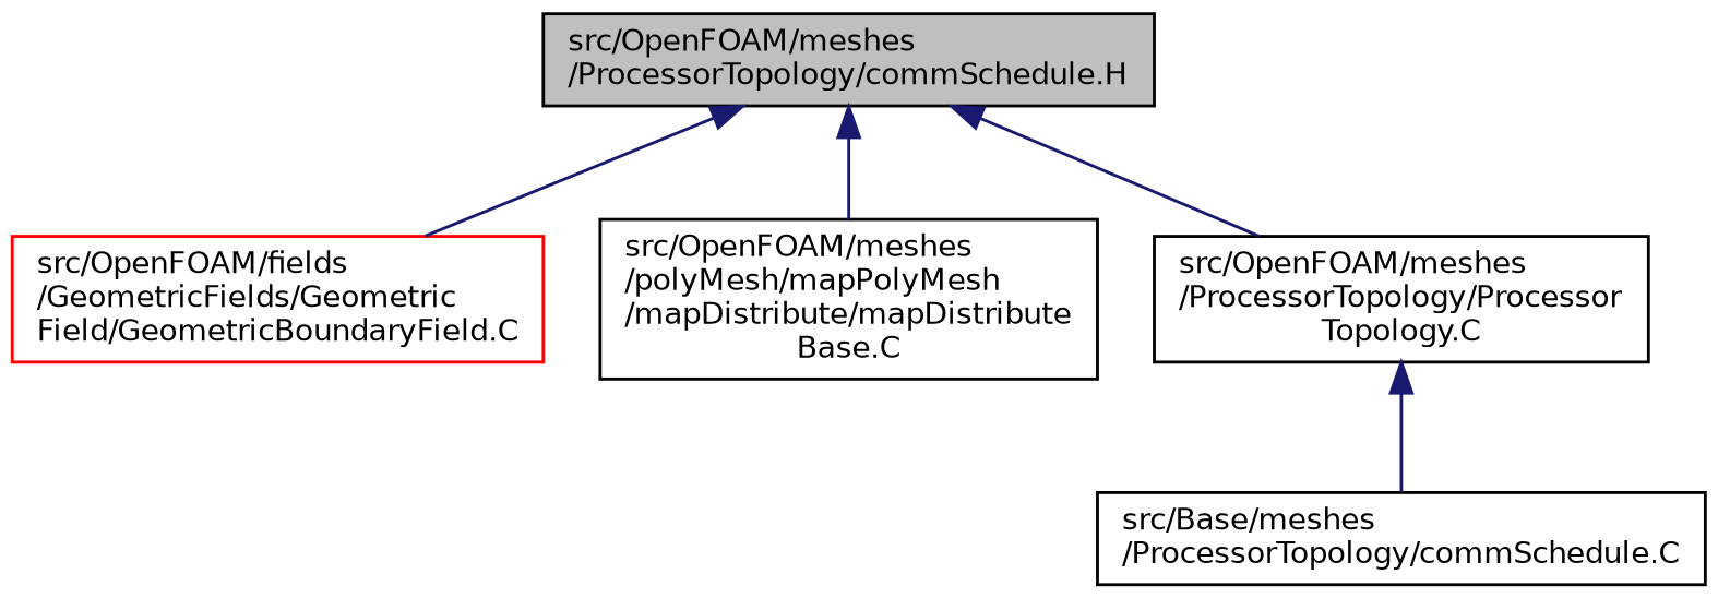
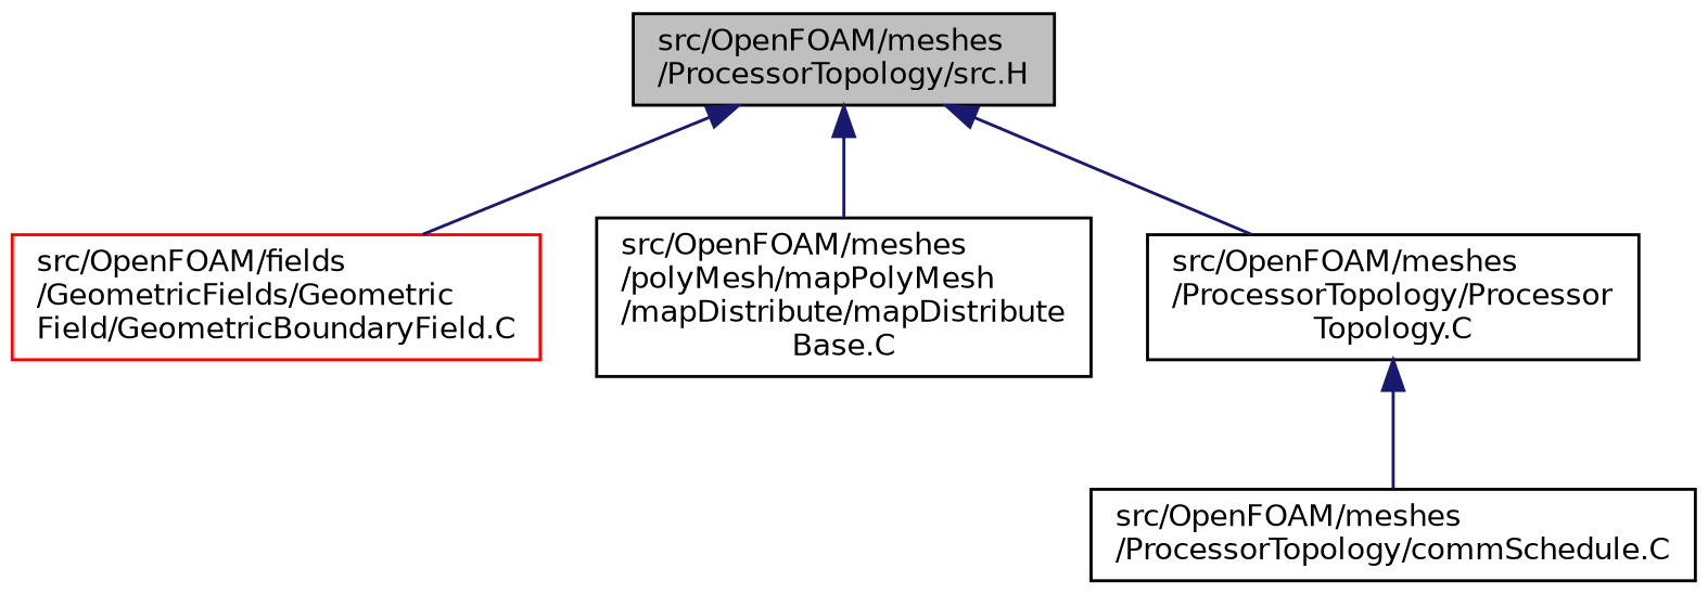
  digraph {
    node [color=black fontname=Helvetica fontsize=10 shape=record]
    edge [color=midnightblue dir=back fontname=Helvetica fontsize=10 labelfontname=Helvetica labelfontsize=10 style=solid]
-   n1 [fillcolor=grey75 fontcolor=black height=0.2 label="src/OpenFOAM/meshes\l/ProcessorTopology/commSchedule.H" style=filled width=0.4]
+   n1 [fillcolor=grey75 fontcolor=black height=0.2 label="src/OpenFOAM/meshes\l/ProcessorTopology/src.H" style=filled width=0.4]
    n2 [color=red height=0.2 label="src/OpenFOAM/fields\l/GeometricFields/Geometric\lField/GeometricBoundaryField.C" width=0.4]
    n3 [height=0.2 label="src/OpenFOAM/meshes\l/polyMesh/mapPolyMesh\l/mapDistribute/mapDistribute\lBase.C" width=0.4]
    n4 [height=0.2 label="src/OpenFOAM/meshes\l/ProcessorTopology/Processor\lTopology.C" width=0.4]
-   n5 [height=0.2 label="src/Base/meshes\l/ProcessorTopology/commSchedule.C" width=0.4]
+   n5 [height=0.2 label="src/OpenFOAM/meshes\l/ProcessorTopology/commSchedule.C" width=0.4]
    n1 -> n2
    n1 -> n3
    n1 -> n4
    n4 -> n5
  }
